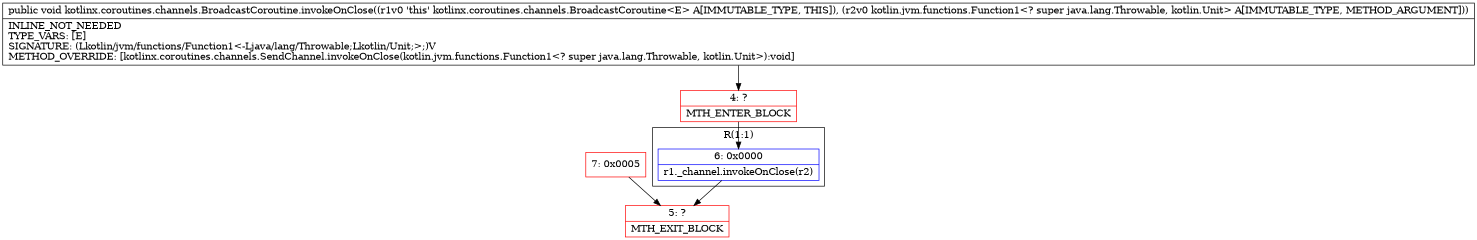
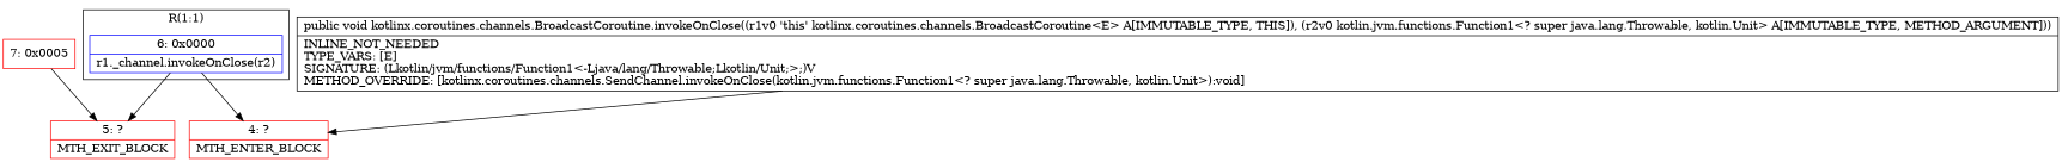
  digraph {
    node [color=red shape=record]
    n1 [color=blue label="{6\:\ 0x0000|r1._channel.invokeOnClose(r2)\l}"]
    n2 [label="{5\:\ ?|MTH_EXIT_BLOCK\l}"]
    n3 [label="{7\:\ 0x0005}"]
    n4 [label="{4\:\ ?|MTH_ENTER_BLOCK\l}"]
    n5 [label="{public void kotlinx.coroutines.channels.BroadcastCoroutine.invokeOnClose((r1v0 'this' kotlinx.coroutines.channels.BroadcastCoroutine\<E\> A[IMMUTABLE_TYPE, THIS]), (r2v0 kotlin.jvm.functions.Function1\<? super java.lang.Throwable, kotlin.Unit\> A[IMMUTABLE_TYPE, METHOD_ARGUMENT]))  | INLINE_NOT_NEEDED\lTYPE_VARS: [E]\lSIGNATURE: (Lkotlin\/jvm\/functions\/Function1\<\-Ljava\/lang\/Throwable;Lkotlin\/Unit;\>;)V\lMETHOD_OVERRIDE: [kotlinx.coroutines.channels.SendChannel.invokeOnClose(kotlin.jvm.functions.Function1\<? super java.lang.Throwable, kotlin.Unit\>):void]\l}" color=""]
    subgraph cluster_1 {
      label="R(1:1)"
      n1
    }
    n1 -> n2
    n3 -> n2
-   n4 -> n1
+   n1 -> n4
    n5 -> n4
  }
